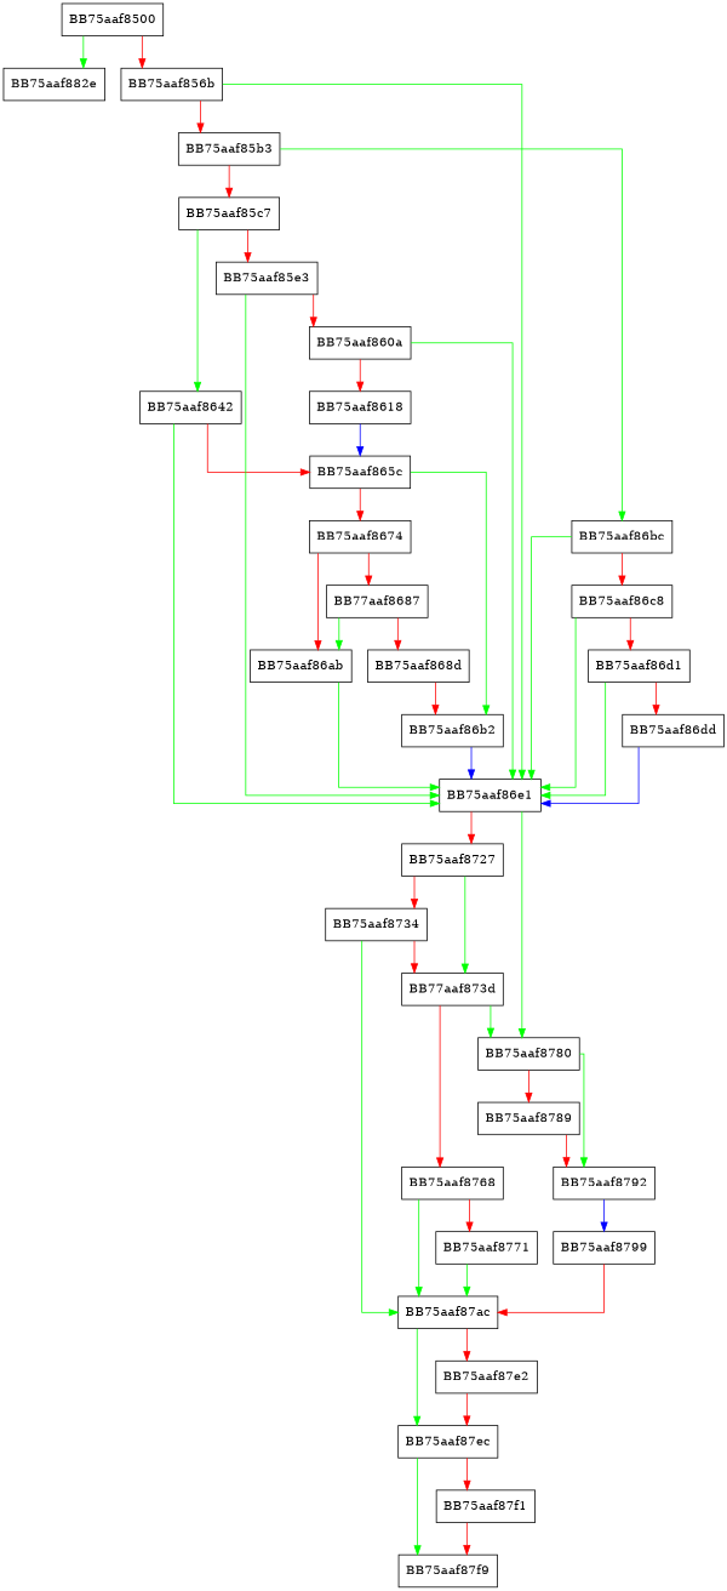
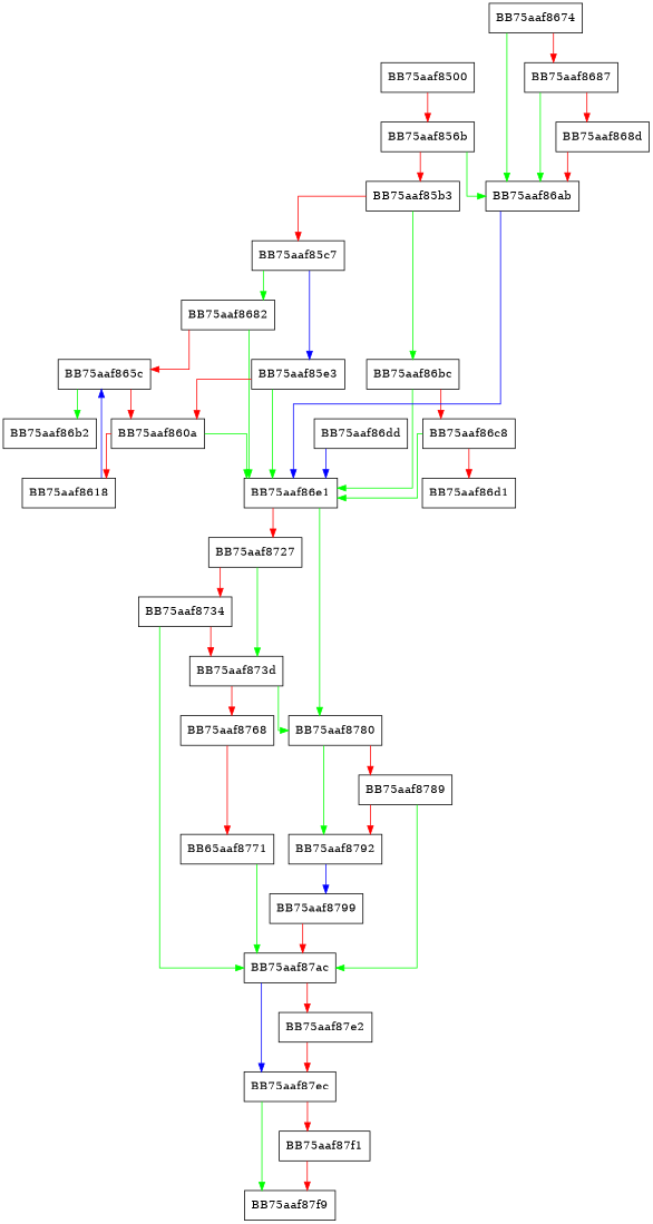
  digraph {
    splines=ortho
    node [shape=box]
    edge [color=red]
    BB75aaf8500
-   BB75aaf882e
    BB75aaf856b
    BB75aaf86e1
    BB75aaf85b3
    BB75aaf8727
    BB75aaf8780
    BB75aaf86bc
    BB75aaf85c7
    BB75aaf8734
-   BB75aaf873d [label=BB77aaf873d]
+   BB75aaf873d
    BB75aaf87ac
    BB75aaf86c8
-   BB75aaf8642
+   BB75aaf8642 [label=BB75aaf8682]
    BB75aaf85e3
    BB75aaf86d1
    BB75aaf865c
    BB75aaf860a
    BB75aaf86b2
    BB75aaf8674
    BB75aaf8618
    BB75aaf86ab
-   BB75aaf8687 [label=BB77aaf8687]
+   BB75aaf8687
    BB75aaf868d
    BB75aaf86dd
    BB75aaf8768
    BB75aaf87ec
    BB75aaf87e2
    BB75aaf8792
    BB75aaf8789
-   BB75aaf8771
+   BB75aaf8771 [label=BB65aaf8771]
    BB75aaf87f9
    BB75aaf87f1
    BB75aaf8799
-   BB75aaf8500 -> BB75aaf882e [color=green]
    BB75aaf8500 -> BB75aaf856b
-   BB75aaf856b -> BB75aaf86e1 [color=green]
+   BB75aaf856b -> BB75aaf86ab [color=green]
    BB75aaf856b -> BB75aaf85b3
    BB75aaf86e1 -> BB75aaf8727
    BB75aaf86e1 -> BB75aaf8780 [color=green]
    BB75aaf85b3 -> BB75aaf86bc [color=green]
    BB75aaf85b3 -> BB75aaf85c7
    BB75aaf8727 -> BB75aaf8734
    BB75aaf8727 -> BB75aaf873d [color=green]
    BB75aaf8780 -> BB75aaf8792 [color=green]
    BB75aaf8780 -> BB75aaf8789
    BB75aaf86bc -> BB75aaf86e1 [color=green]
    BB75aaf86bc -> BB75aaf86c8
    BB75aaf85c7 -> BB75aaf8642 [color=green]
-   BB75aaf85c7 -> BB75aaf85e3
+   BB75aaf85c7 -> BB75aaf85e3 [color=blue]
    BB75aaf8734 -> BB75aaf873d
    BB75aaf8734 -> BB75aaf87ac [color=green]
    BB75aaf873d -> BB75aaf8780 [color=green]
    BB75aaf873d -> BB75aaf8768
-   BB75aaf87ac -> BB75aaf87ec [color=green]
+   BB75aaf87ac -> BB75aaf87ec [color=blue]
    BB75aaf87ac -> BB75aaf87e2
    BB75aaf86c8 -> BB75aaf86e1 [color=green]
    BB75aaf86c8 -> BB75aaf86d1
    BB75aaf8642 -> BB75aaf86e1 [color=green]
    BB75aaf8642 -> BB75aaf865c
    BB75aaf85e3 -> BB75aaf86e1 [color=green]
    BB75aaf85e3 -> BB75aaf860a
-   BB75aaf86d1 -> BB75aaf86e1 [color=green]
-   BB75aaf86d1 -> BB75aaf86dd
    BB75aaf865c -> BB75aaf86b2 [color=green]
-   BB75aaf865c -> BB75aaf8674
+   BB75aaf865c -> BB75aaf860a
    BB75aaf860a -> BB75aaf86e1 [color=green]
    BB75aaf860a -> BB75aaf8618
-   BB75aaf86b2 -> BB75aaf86e1 [color=blue]
-   BB75aaf8674 -> BB75aaf86ab
+   BB75aaf8674 -> BB75aaf86ab [color=green]
    BB75aaf8674 -> BB75aaf8687
    BB75aaf8618 -> BB75aaf865c [color=blue]
-   BB75aaf86ab -> BB75aaf86e1 [color=green]
+   BB75aaf86ab -> BB75aaf86e1 [color=blue]
    BB75aaf8687 -> BB75aaf86ab [color=green]
    BB75aaf8687 -> BB75aaf868d
-   BB75aaf868d -> BB75aaf86b2
+   BB75aaf868d -> BB75aaf86ab
    BB75aaf86dd -> BB75aaf86e1 [color=blue]
    BB75aaf8768 -> BB75aaf8771
    BB75aaf87ec -> BB75aaf87f9 [color=green]
    BB75aaf87ec -> BB75aaf87f1
    BB75aaf87e2 -> BB75aaf87ec
    BB75aaf8792 -> BB75aaf8799 [color=blue]
-   BB75aaf8768 -> BB75aaf87ac [color=green]
+   BB75aaf8789 -> BB75aaf87ac [color=green]
    BB75aaf8789 -> BB75aaf8792
    BB75aaf8771 -> BB75aaf87ac [color=green]
    BB75aaf87f1 -> BB75aaf87f9
    BB75aaf8799 -> BB75aaf87ac
  }
